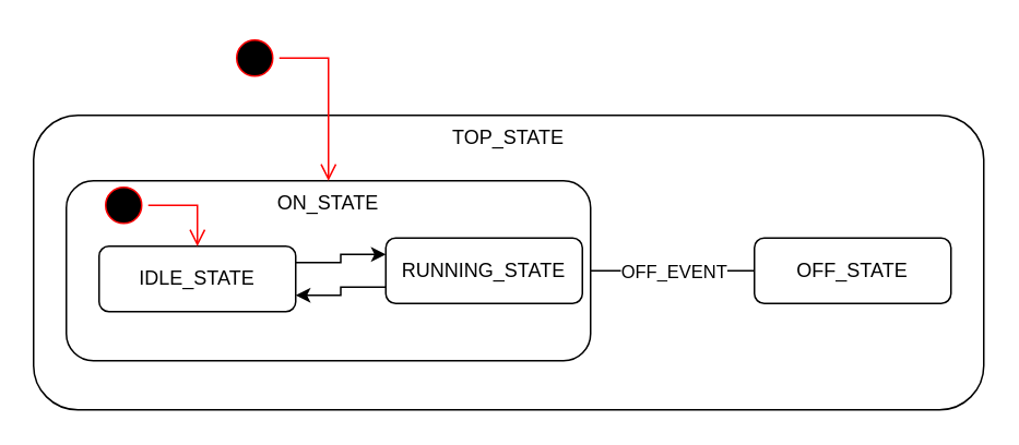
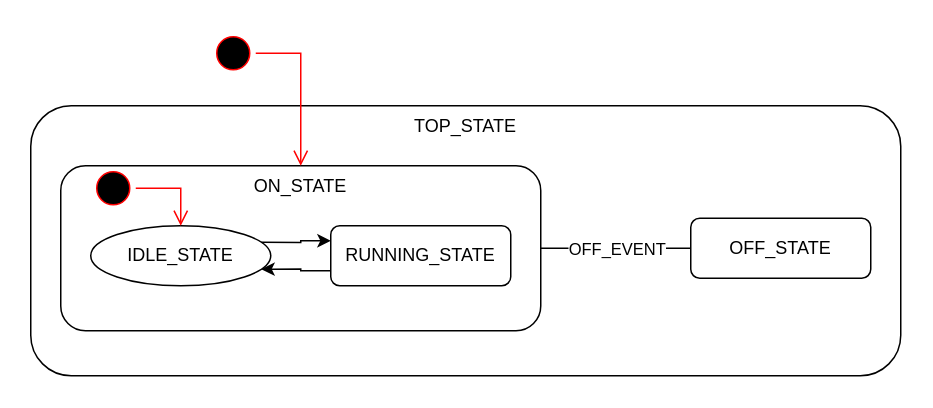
  <mxCell id="0" />
  <mxCell id="1" parent="0" />
  <mxCell id="2" value="TOP_STATE" style="rounded=1;whiteSpace=wrap;html=1;verticalAlign=top;" vertex="1" parent="1"><mxGeometry x="20" y="70" width="580" height="180" as="geometry" /></mxCell>
  <mxCell id="3" style="edgeStyle=orthogonalEdgeStyle;rounded=0;orthogonalLoop=1;jettySize=auto;html=1;exitX=1;exitY=0.5;exitDx=0;exitDy=0;entryX=0;entryY=0.5;entryDx=0;entryDy=0;endArrow=none;" edge="1" parent="1" source="5" target="10"><mxGeometry relative="1" as="geometry" /></mxCell>
  <mxCell id="4" value="OFF_EVENT" style="edgeLabel;html=1;align=center;verticalAlign=middle;resizable=0;points=[];" vertex="1" connectable="0" parent="3"><mxGeometry x="-0.257" y="-1" relative="1" as="geometry"><mxPoint x="13" y="-1" as="offset" /></mxGeometry></mxCell>
  <mxCell id="5" value="ON_STATE" style="rounded=1;whiteSpace=wrap;html=1;verticalAlign=top;" vertex="1" parent="1"><mxGeometry x="40" y="110" width="320" height="110" as="geometry" /></mxCell>
  <mxCell id="6" style="edgeStyle=orthogonalEdgeStyle;rounded=0;orthogonalLoop=1;jettySize=auto;html=1;exitX=1;exitY=0.25;exitDx=0;exitDy=0;entryX=0;entryY=0.25;entryDx=0;entryDy=0;" edge="1" parent="1" source="7" target="9"><mxGeometry relative="1" as="geometry" /></mxCell>
- <mxCell id="7" value="IDLE_STATE" style="rounded=1;whiteSpace=wrap;html=1;" vertex="1" parent="1"><mxGeometry x="60" y="150" width="120" height="40" as="geometry" /></mxCell>
+ <mxCell id="7" value="IDLE_STATE" style="ellipse;whiteSpace=wrap;html=1;" vertex="1" parent="1"><mxGeometry x="60" y="150" width="120" height="40" as="geometry" /></mxCell>
  <mxCell id="8" style="edgeStyle=orthogonalEdgeStyle;rounded=0;orthogonalLoop=1;jettySize=auto;html=1;exitX=0;exitY=0.75;exitDx=0;exitDy=0;entryX=1;entryY=0.75;entryDx=0;entryDy=0;" edge="1" parent="1" source="9" target="7"><mxGeometry relative="1" as="geometry" /></mxCell>
- <mxCell id="9" value="RUNNING_STATE" style="rounded=1;whiteSpace=wrap;html=1;" vertex="1" parent="1"><mxGeometry x="235" y="145" width="120" height="40" as="geometry" /></mxCell>
+ <mxCell id="9" value="RUNNING_STATE" style="rounded=1;whiteSpace=wrap;html=1;" vertex="1" parent="1"><mxGeometry x="220" y="150" width="120" height="40" as="geometry" /></mxCell>
  <mxCell id="10" value="OFF_STATE" style="rounded=1;whiteSpace=wrap;html=1;" vertex="1" parent="1"><mxGeometry x="460" y="145" width="120" height="40" as="geometry" /></mxCell>
  <mxCell id="11" value="" style="ellipse;html=1;shape=startState;fillColor=#000000;strokeColor=#ff0000;" vertex="1" parent="1"><mxGeometry x="60" y="110" width="30" height="30" as="geometry" /></mxCell>
  <mxCell id="12" value="" style="edgeStyle=orthogonalEdgeStyle;html=1;verticalAlign=bottom;endArrow=open;endSize=8;strokeColor=#ff0000;rounded=0;exitX=1;exitY=0.5;exitDx=0;exitDy=0;entryX=0.5;entryY=0;entryDx=0;entryDy=0;" edge="1" source="11" parent="1" target="7"><mxGeometry relative="1" as="geometry"><mxPoint x="75" y="200" as="targetPoint" /></mxGeometry></mxCell>
  <mxCell id="13" value="" style="ellipse;html=1;shape=startState;fillColor=#000000;strokeColor=#ff0000;" vertex="1" parent="1"><mxGeometry x="140" y="20" width="30" height="30" as="geometry" /></mxCell>
  <mxCell id="14" value="" style="edgeStyle=orthogonalEdgeStyle;html=1;verticalAlign=bottom;endArrow=open;endSize=8;strokeColor=#ff0000;rounded=0;exitX=1;exitY=0.5;exitDx=0;exitDy=0;entryX=0.5;entryY=0;entryDx=0;entryDy=0;" edge="1" parent="1" source="13" target="5"><mxGeometry relative="1" as="geometry"><mxPoint x="200" y="110" as="targetPoint" /></mxGeometry></mxCell>
